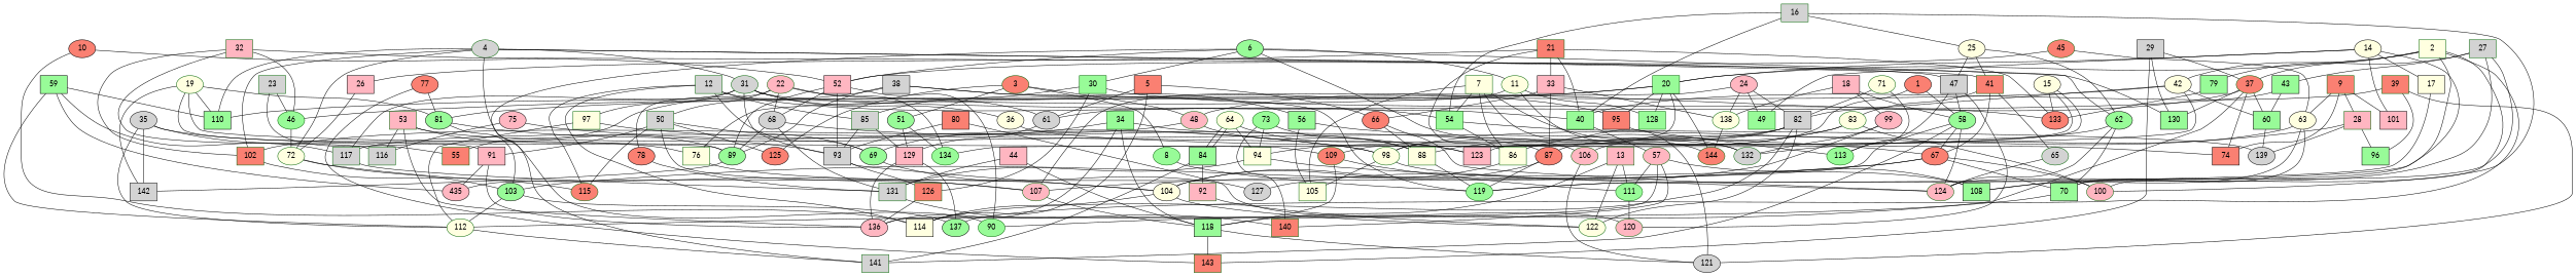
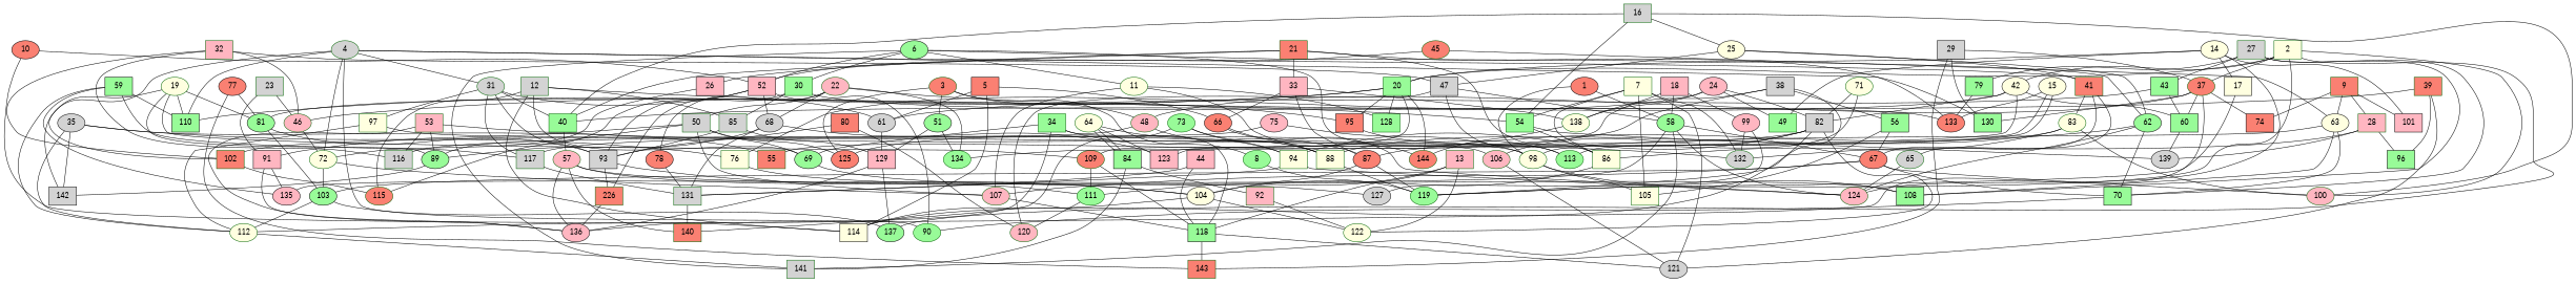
  graph {
    fontname=Lato
    node [color=darkgreen fillcolor=palegreen fontname=Lato shape=ellipse style=filled]
    edge [fontname=Lato]
    1 [color=black fillcolor=salmon]
    58 [color=black]
    98 [fillcolor=lightyellow]
    141 [fillcolor=lightgrey shape=box]
    124 [fillcolor=lightpink]
    67 [color=black fillcolor=salmon]
-   135 [color=black fillcolor=lightpink label=435]
+   135 [color=black fillcolor=lightpink]
    105 [fillcolor=lightyellow shape=box]
    108 [color=black shape=box]
    2 [fillcolor=lightyellow shape=box]
    20 [shape=box]
    37 [fillcolor=salmon]
    42 [color=black fillcolor=lightyellow]
    100 [fillcolor=lightpink]
    119
    137 [color=black]
    110 [color=black shape=box]
    128 [shape=box]
    144 [fillcolor=salmon]
    109 [fillcolor=salmon]
-   46
+   46 [fillcolor=lightpink]
    95 [color=black fillcolor=salmon shape=box]
    48 [fillcolor=lightpink]
    130 [color=black shape=box]
    74 [color=black fillcolor=salmon shape=box]
    112 [fillcolor=lightyellow]
    60 [color=black shape=box]
    81 [color=black]
    134
    82 [color=black fillcolor=lightgrey shape=box]
    3 [fillcolor=salmon]
    8
    51 [color=black]
    125 [color=black fillcolor=salmon]
    102 [fillcolor=salmon shape=box]
    88 [fillcolor=lightyellow shape=box]
    129 [color=black fillcolor=lightpink shape=box]
    4 [fillcolor=lightgrey]
    31 [fillcolor=lightgrey]
    41 [fillcolor=salmon shape=box]
    72 [fillcolor=lightyellow]
    90
    61 [color=black fillcolor=lightgrey]
    40 [shape=box]
-   36 [color=black fillcolor=lightyellow]
    93 [color=black fillcolor=lightgrey shape=box]
    97 [fillcolor=lightyellow shape=box]
    117 [fillcolor=lightgrey shape=box]
    65 [fillcolor=lightgrey]
    83 [fillcolor=lightyellow]
    107 [fillcolor=lightpink]
    103 [color=black]
    115 [fillcolor=salmon]
    5 [color=black fillcolor=salmon shape=box]
    66 [color=black fillcolor=salmon]
    114 [color=black fillcolor=lightyellow shape=box]
    6 [color=black]
    11 [fillcolor=lightyellow]
    30 [shape=box]
    52 [color=black fillcolor=lightpink shape=box]
    62 [color=black]
    106 [fillcolor=lightpink]
    85 [fillcolor=lightgrey shape=box]
    133 [color=black fillcolor=salmon]
-   126 [fillcolor=salmon shape=box]
+   126 [fillcolor=salmon shape=box label=226]
    89 [color=black]
    68 [color=black fillcolor=lightgrey]
    70 [color=black shape=box]
    87 [color=black fillcolor=salmon]
    121 [color=black fillcolor=lightgrey]
    7 [fillcolor=lightyellow shape=box]
    54 [shape=box]
    86 [fillcolor=lightyellow shape=box]
    132 [fillcolor=lightgrey]
    139 [color=black fillcolor=lightgrey]
    104 [color=black fillcolor=lightyellow]
    9 [fillcolor=salmon shape=box]
    28 [fillcolor=lightpink shape=box]
    63 [color=black fillcolor=lightyellow]
    101 [color=black fillcolor=lightpink shape=box]
    96 [color=black shape=box]
    10 [color=black fillcolor=salmon]
    118 [color=black shape=box]
    12 [fillcolor=lightgrey shape=box]
    69 [color=black]
    127 [color=black fillcolor=lightgrey]
    13 [fillcolor=lightpink shape=box]
    111
    122 [fillcolor=lightyellow]
    120 [fillcolor=lightpink]
    143 [fillcolor=salmon shape=box]
    14 [color=black fillcolor=lightyellow]
    17 [color=black fillcolor=lightyellow shape=box]
    49 [shape=box]
    15 [color=black fillcolor=lightyellow]
    123 [color=black fillcolor=lightpink shape=box]
    16 [fillcolor=lightgrey shape=box]
    25 [color=black fillcolor=lightyellow]
    47 [color=black fillcolor=lightgrey shape=box]
    57 [fillcolor=lightpink]
    18 [color=black fillcolor=lightpink shape=box]
    99 [color=black fillcolor=lightpink]
    138 [fillcolor=lightyellow]
    19 [fillcolor=lightyellow]
    142 [color=black fillcolor=lightgrey shape=box]
    113
    21 [fillcolor=salmon shape=box]
    26 [color=black fillcolor=lightpink shape=box]
    33 [color=black fillcolor=lightpink shape=box]
    22 [fillcolor=lightpink]
    50 [fillcolor=lightgrey shape=box]
    78 [color=black fillcolor=salmon]
    91 [color=black fillcolor=lightpink shape=box]
    131 [fillcolor=lightgrey shape=box]
    23 [fillcolor=lightgrey shape=box]
    136 [color=black fillcolor=lightpink]
    24 [color=black fillcolor=lightpink]
    76 [fillcolor=lightyellow shape=box]
    94 [fillcolor=lightyellow shape=box]
    27 [fillcolor=lightgrey shape=box]
    43 [color=black shape=box]
    79 [color=black shape=box]
    29 [color=black fillcolor=lightgrey shape=box]
    32 [fillcolor=lightpink shape=box]
    116 [fillcolor=lightgrey shape=box]
    34 [shape=box]
    35 [color=black fillcolor=lightgrey]
    55 [fillcolor=salmon shape=box]
    38 [color=black fillcolor=lightgrey shape=box]
    56 [color=black shape=box]
    39 [fillcolor=salmon shape=box]
    140 [fillcolor=salmon shape=box]
    44 [color=black fillcolor=lightpink shape=box]
    45 [fillcolor=salmon]
    53 [fillcolor=lightpink shape=box]
    59 [color=black shape=box]
    64 [fillcolor=lightyellow]
    84 [color=black shape=box]
    92 [fillcolor=lightpink shape=box]
    71 [fillcolor=lightyellow]
    73
    75 [color=black fillcolor=lightpink]
    77 [color=black fillcolor=salmon]
    80 [color=black fillcolor=salmon shape=box]
    1 -- 58
    1 -- 98
    58 -- 141
    58 -- 124
    58 -- 67
    58 -- 135
    98 -- 105
    98 -- 108
    67 -- 100
    67 -- 107
    67 -- 103
    67 -- 70
    2 -- 20
    2 -- 37
    2 -- 42
    2 -- 100
    2 -- 119
    2 -- 137
    20 -- 110
    20 -- 128
    20 -- 144
    20 -- 109
    20 -- 46
    20 -- 95
    37 -- 48
    37 -- 130
    37 -- 74
    37 -- 112
    37 -- 60
    42 -- 60
    42 -- 81
    42 -- 134
    42 -- 82
    109 -- 118
    109 -- 111
    46 -- 72
    95 -- 113
    48 -- 102
    48 -- 88
    112 -- 141
    60 -- 139
    81 -- 93
    81 -- 103
    82 -- 117
    82 -- 114
    82 -- 106
    82 -- 122
    82 -- 94
    3 -- 48
    3 -- 8
    3 -- 51
    3 -- 125
    8 -- 119
    51 -- 134
    51 -- 129
    102 -- 115
    88 -- 119
    129 -- 137
    129 -- 136
    4 -- 110
    4 -- 130
    4 -- 102
    4 -- 31
    4 -- 41
    4 -- 72
    4 -- 90
    31 -- 61
    31 -- 40
-   31 -- 36
    31 -- 93
    31 -- 97
    31 -- 117
    41 -- 67
    41 -- 65
    41 -- 83
    72 -- 107
    72 -- 103
    61 -- 129
    40 -- 57
-   36 -- 74
    93 -- 126
    93 -- 104
    97 -- 98
    97 -- 112
    117 -- 131
    65 -- 124
    83 -- 100
    83 -- 88
    83 -- 86
    107 -- 118
    103 -- 137
    103 -- 112
    5 -- 61
    5 -- 66
    5 -- 114
    66 -- 124
    66 -- 88
    6 -- 141
    6 -- 11
    6 -- 30
    6 -- 52
    6 -- 62
    6 -- 106
    11 -- 128
    11 -- 144
    11 -- 107
    30 -- 85
    30 -- 133
    30 -- 126
    52 -- 90
    52 -- 93
    52 -- 89
    52 -- 68
    62 -- 124
    62 -- 70
    62 -- 87
    106 -- 121
    85 -- 129
    85 -- 93
    126 -- 136
    89 -- 142
    68 -- 89
    68 -- 123
    68 -- 131
    70 -- 90
    87 -- 119
    87 -- 104
    7 -- 105
    7 -- 121
    7 -- 54
    7 -- 86
    7 -- 132
    54 -- 86
    54 -- 139
    86 -- 104
    104 -- 114
    104 -- 122
    9 -- 74
    9 -- 28
    9 -- 63
    9 -- 101
    28 -- 132
    28 -- 139
    28 -- 96
    63 -- 98
    63 -- 108
    63 -- 70
    10 -- 114
    10 -- 52
    118 -- 121
    118 -- 143
    12 -- 115
    12 -- 114
    12 -- 85
    12 -- 54
    12 -- 69
    69 -- 127
    13 -- 118
    13 -- 111
    13 -- 122
    111 -- 120
    14 -- 124
    14 -- 20
    14 -- 101
    14 -- 17
    14 -- 49
    17 -- 119
    15 -- 133
    15 -- 123
    15 -- 123
    16 -- 100
    16 -- 40
    16 -- 54
    16 -- 25
    25 -- 41
    25 -- 62
    25 -- 47
    47 -- 58
    47 -- 120
    47 -- 113
    57 -- 108
    57 -- 111
    57 -- 136
    57 -- 140
    18 -- 58
    18 -- 99
    18 -- 138
    99 -- 132
    99 -- 127
    138 -- 144
    19 -- 110
    19 -- 109
    19 -- 81
    19 -- 89
    19 -- 142
    21 -- 40
    21 -- 133
    21 -- 86
    21 -- 26
    21 -- 33
    26 -- 72
    33 -- 66
    33 -- 87
    33 -- 138
    22 -- 95
    22 -- 134
    22 -- 68
    22 -- 50
    22 -- 78
    50 -- 125
    50 -- 107
    50 -- 115
    50 -- 69
    50 -- 91
    78 -- 131
    91 -- 135
    91 -- 136
    131 -- 140
    23 -- 46
    23 -- 91
    24 -- 82
    24 -- 49
    24 -- 138
    24 -- 76
    76 -- 104
    94 -- 124
    94 -- 131
    27 -- 108
    27 -- 70
    27 -- 43
    27 -- 79
    43 -- 60
    43 -- 61
    79 -- 133
    29 -- 37
    29 -- 130
    29 -- 143
    32 -- 46
    32 -- 102
    32 -- 47
    32 -- 116
    34 -- 87
    34 -- 118
    34 -- 69
    34 -- 136
    35 -- 112
    35 -- 142
    35 -- 76
    35 -- 55
    38 -- 119
-   38 -- 89
+   38 -- 125
    38 -- 55
    38 -- 56
    56 -- 67
    56 -- 105
    39 -- 40
    39 -- 121
    39 -- 96
    44 -- 118
    44 -- 131
    45 -- 52
    45 -- 63
    53 -- 89
    53 -- 132
    53 -- 136
    53 -- 116
    59 -- 135
    59 -- 110
    59 -- 112
    59 -- 117
    64 -- 123
    64 -- 94
    64 -- 84
    64 -- 84
    84 -- 141
    84 -- 92
    92 -- 122
    71 -- 82
    71 -- 113
    73 -- 88
    73 -- 94
    73 -- 140
    75 -- 98
    75 -- 116
    77 -- 81
    77 -- 143
    80 -- 93
    80 -- 120
  }
